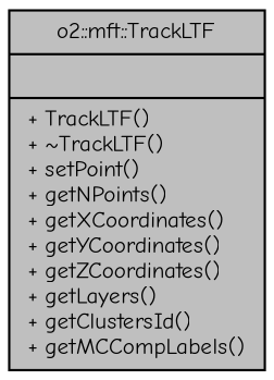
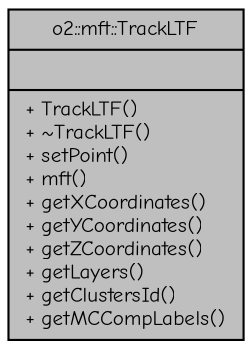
  digraph {
    fontname="Comic Neue"
-   n1 [color=black fillcolor=grey75 fontcolor=black fontname="Comic Neue" fontsize=10 height=0.2 label="{o2::mft::TrackLTF\n||+ TrackLTF()\l+ ~TrackLTF()\l+ setPoint()\l+ getNPoints()\l+ getXCoordinates()\l+ getYCoordinates()\l+ getZCoordinates()\l+ getLayers()\l+ getClustersId()\l+ getMCCompLabels()\l}" shape=record style=filled width=0.4]
+   n1 [color=black fillcolor=grey75 fontcolor=black fontname="Comic Neue" fontsize=10 height=0.2 label="{o2::mft::TrackLTF\n||+ TrackLTF()\l+ ~TrackLTF()\l+ setPoint()\l+ mft()\l+ getXCoordinates()\l+ getYCoordinates()\l+ getZCoordinates()\l+ getLayers()\l+ getClustersId()\l+ getMCCompLabels()\l}" shape=record style=filled width=0.4]
  }
